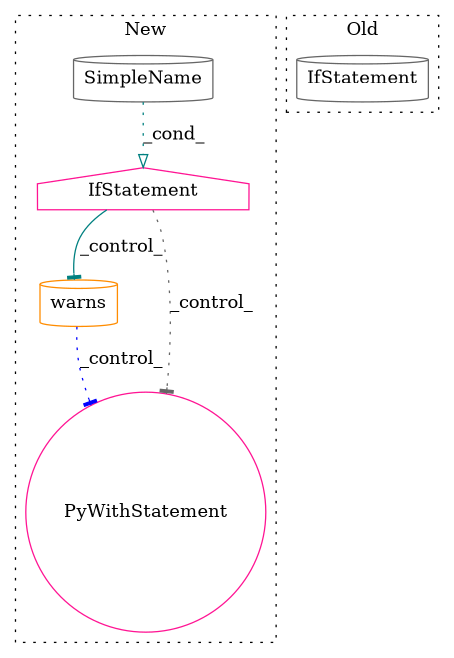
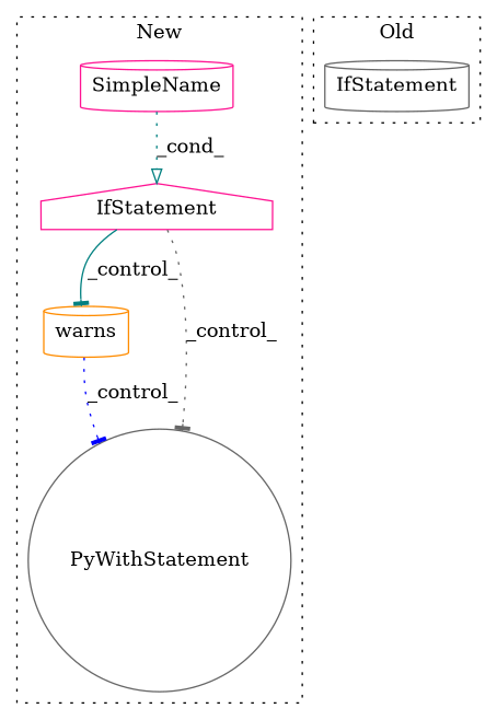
  digraph {
    node [a=25 color=gray40 l="4,2" shape=cylinder]
    edge [arrowhead=tee color=teal style=dotted]
    n1 [a=32 color=darkorange l="6,1" label=warns s="650,704"]
-   n2 [a=104 color=deeppink l="10,2" label=PyWithStatement s="633,705" shape=circle]
-   n3 [a=42 label=SimpleName l=""]
+   n2 [a=104 l="10,2" label=PyWithStatement s="633,705" shape=circle]
+   n3 [a=42 color=deeppink label=SimpleName l=""]
    n4 [color=deeppink label=IfStatement s="557,623" shape=house]
    n5 [label=IfStatement s="1305,1336"]
    subgraph cluster_1 {
      label=New
      style=dotted
      n1
      n2
      n3
      n4
    }
    subgraph cluster_2 {
      label=Old
      style=dotted
      n5
    }
    n1 -> n2 [color=blue label=_control_]
    n3 -> n4 [arrowhead=onormal label=_cond_]
    n4 -> n1 [label=_control_ style=solid]
    n4 -> n2 [color=gray40 label=_control_]
  }
